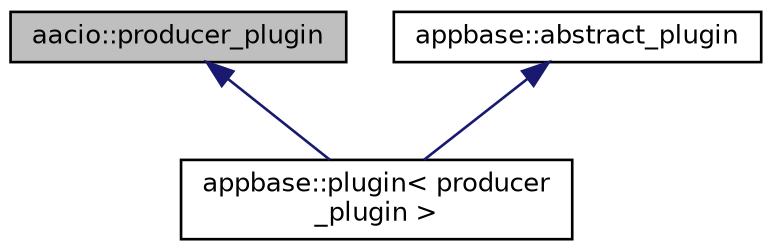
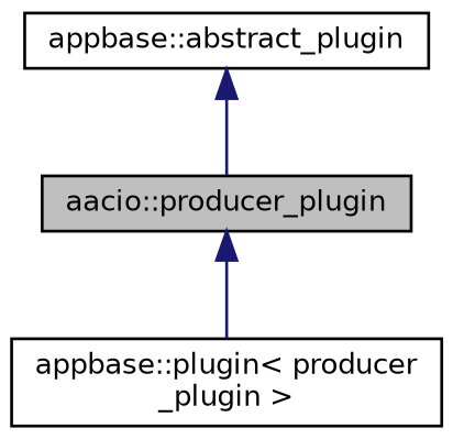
  digraph {
    node [color=black fillcolor=white fontname=Helvetica fontsize=10 shape=record style=filled]
    edge [color=midnightblue dir=back fontname=Helvetica fontsize=10 labelfontname=Helvetica labelfontsize=10 style=solid]
    n1 [fillcolor=grey75 fontcolor=black height=0.2 label="aacio::producer_plugin" width=0.4]
    n2 [height=0.2 label="appbase::plugin\< producer\l_plugin \>" width=0.4]
    n3 [height=0.2 label="appbase::abstract_plugin" width=0.4]
    n1 -> n2
-   n3 -> n2
+   n3 -> n1
  }
